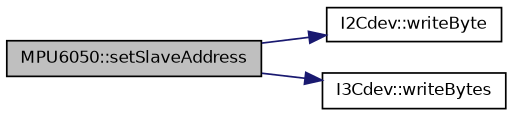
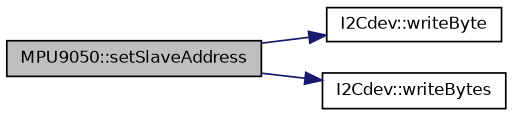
  digraph {
    rankdir=LR
    node [color=black fillcolor=white fontname=Helvetica fontsize=10 shape=record style=filled]
    edge [color=midnightblue fontname=Helvetica fontsize=10 labelfontname=Helvetica labelfontsize=10 style=solid]
-   n1 [fillcolor=grey75 fontcolor=black height=0.2 label="MPU6050::setSlaveAddress" width=0.4]
+   n1 [fillcolor=grey75 fontcolor=black height=0.2 label="MPU9050::setSlaveAddress" width=0.4]
    n2 [height=0.2 label="I2Cdev::writeByte" width=0.4]
-   n3 [height=0.2 label="I3Cdev::writeBytes" width=0.4]
+   n3 [height=0.2 label="I2Cdev::writeBytes" width=0.4]
    n1 -> n2
    n1 -> n3
  }
